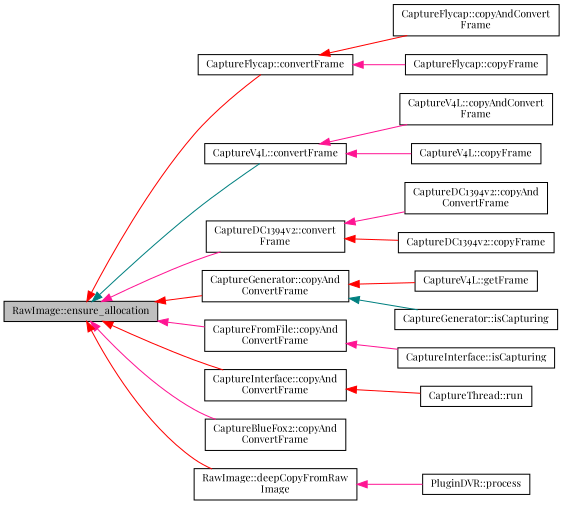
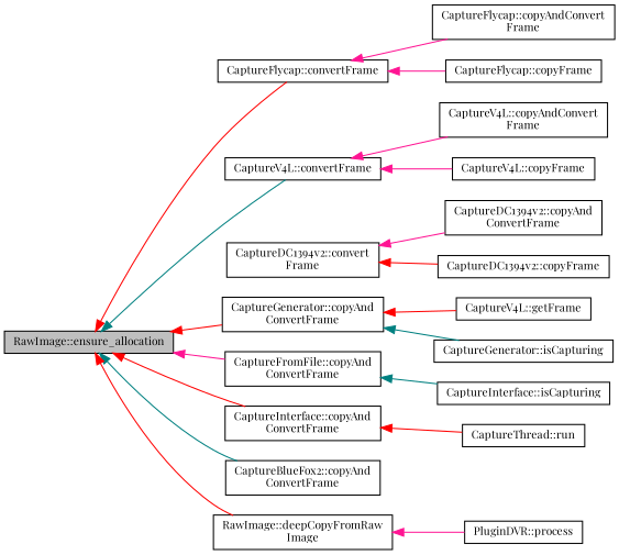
  digraph {
    fontname="Playfair Display"
    rankdir=LR
    node [color=black fillcolor=white fontname="Playfair Display" fontsize=10 shape=record style=filled]
    edge [color=deeppink dir=back fontname="Playfair Display" fontsize=10 labelfontname=Helvetica labelfontsize=10 style=solid]
    n1 [fillcolor=grey75 fontcolor=black height=0.2 label="RawImage::ensure_allocation" width=0.4]
    n2 [height=0.2 label="CaptureFlycap::convertFrame" width=0.4]
    n3 [height=0.2 label="CaptureV4L::convertFrame" width=0.4]
    n4 [height=0.2 label="CaptureDC1394v2::convert\lFrame" width=0.4]
    n5 [height=0.2 label="CaptureGenerator::copyAnd\lConvertFrame" width=0.4]
    n6 [height=0.2 label="CaptureFromFile::copyAnd\lConvertFrame" width=0.4]
    n7 [height=0.2 label="CaptureInterface::copyAnd\lConvertFrame" width=0.4]
    n8 [height=0.2 label="CaptureBlueFox2::copyAnd\lConvertFrame" width=0.4]
    n9 [height=0.2 label="RawImage::deepCopyFromRaw\lImage" width=0.4]
    n10 [height=0.2 label="CaptureFlycap::copyAndConvert\lFrame" width=0.4]
    n11 [height=0.2 label="CaptureFlycap::copyFrame" width=0.4]
    n12 [height=0.2 label="CaptureV4L::copyAndConvert\lFrame" width=0.4]
    n13 [height=0.2 label="CaptureV4L::copyFrame" width=0.4]
    n14 [height=0.2 label="CaptureDC1394v2::copyAnd\lConvertFrame" width=0.4]
    n15 [height=0.2 label="CaptureDC1394v2::copyFrame" width=0.4]
    n16 [height=0.2 label="CaptureV4L::getFrame" width=0.4]
    n17 [height=0.2 label="CaptureGenerator::isCapturing" width=0.4]
    n18 [height=0.2 label="CaptureInterface::isCapturing" width=0.4]
    n19 [height=0.2 label="CaptureThread::run" width=0.4]
    n20 [height=0.2 label="PluginDVR::process" width=0.4]
    n1 -> n2 [color=red]
    n1 -> n3 [color=teal]
-   n1 -> n4
    n1 -> n5 [color=red]
    n1 -> n6
    n1 -> n7 [color=red]
-   n1 -> n8
+   n1 -> n8 [color=teal]
    n1 -> n9 [color=red]
-   n2 -> n10 [color=red]
+   n2 -> n10
    n2 -> n11
    n3 -> n12
    n3 -> n13
    n4 -> n14
    n4 -> n15 [color=red]
    n5 -> n16 [color=red]
    n5 -> n17 [color=teal]
-   n6 -> n18
+   n6 -> n18 [color=teal]
    n7 -> n19 [color=red]
    n9 -> n20
  }
